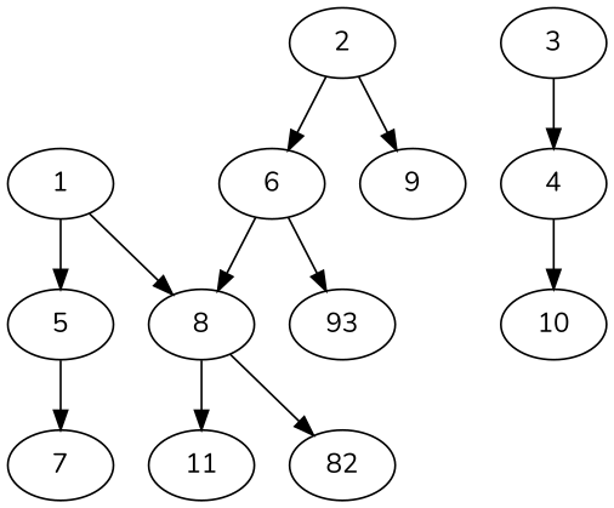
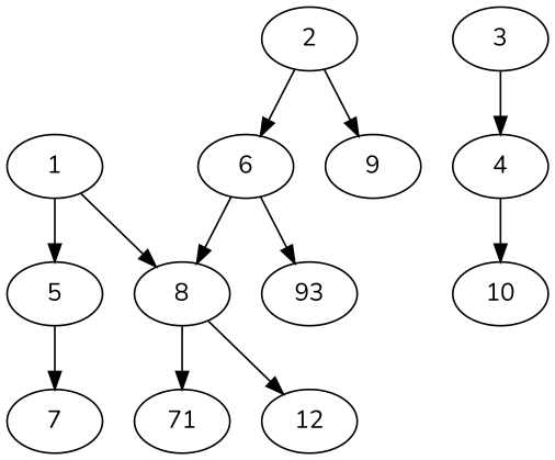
  digraph {
    fontname=Nunito
    node [fontname=Nunito]
    edge [fontname=Nunito]
    1 [alpha=30.82]
    5 [alpha=46.38]
    8 [alpha=21.17]
    7 [alpha=32.95]
    6 [alpha=25.06]
    n6 [alpha=24.76 label=93]
-   11 [alpha=43.86]
-   12 [alpha=38.87 label=82]
+   11 [alpha=43.86 label=71]
+   12 [alpha=38.87]
    2 [alpha=37.76]
    9 [alpha=33.40]
    3 [alpha=34.35]
    4 [alpha=24.75]
    10 [alpha=38.60]
    1 -> 5
    1 -> 8
    5 -> 7
    8 -> 11
    8 -> 12
    6 -> 8
    6 -> n6
    2 -> 6
    2 -> 9
    3 -> 4
    4 -> 10
  }
